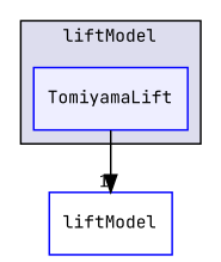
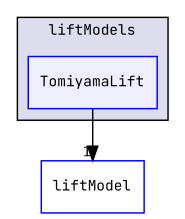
  digraph {
    compound=true
    fontname="JetBrains Mono"
    node [fontname="JetBrains Mono" fontsize=10 shape=box color=blue]
    n1 [fillcolor="#eeeeff" label=TomiyamaLift pencolor=black style=filled]
    n2 [label=liftModel]
    subgraph cluster_1 {
      bgcolor="#ddddee"
      fontsize=10
-     label=liftModel
+     label=liftModels
      pencolor=black
      n1
    }
    n1 -> n2 [headlabel=1 labeldistance=1.5 labelfontname=Helvetica labelfontsize=10 arrowhead=normal fontname="JetBrains Mono"]
  }
